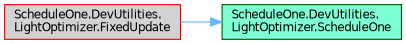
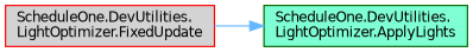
  digraph {
    rankdir=RL
    node [fontname=Helvetica fontsize=10 shape=box style=filled]
-   n1 [color=darkgreen fillcolor=aquamarine fontcolor=black height=0.2 label="ScheduleOne.DevUtilities.\lLightOptimizer.ScheduleOne" width=0.4]
+   n1 [color=darkgreen fillcolor=aquamarine fontcolor=black height=0.2 label="ScheduleOne.DevUtilities.\lLightOptimizer.ApplyLights" width=0.4]
    n2 [color=red fillcolor=lightgrey height=0.2 label="ScheduleOne.DevUtilities.\lLightOptimizer.FixedUpdate" width=0.4]
    n1 -> n2 [color=steelblue1 dir=back fontname=Helvetica fontsize=10 labelfontname=Helvetica labelfontsize=10 style=solid]
  }
